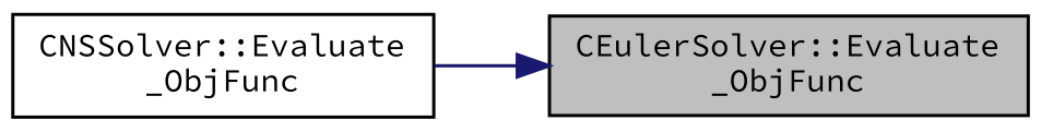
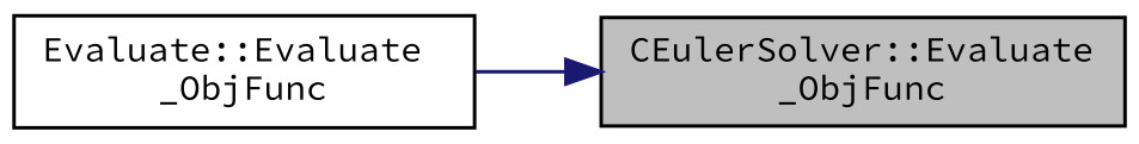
  digraph {
    rankdir=RL
    fontname="Source Code Pro"
    node [color=black fontname="Source Code Pro" fontsize=10 shape=record style=filled]
    n1 [fillcolor=grey75 fontcolor=black height=0.2 label="CEulerSolver::Evaluate\l_ObjFunc" width=0.4]
-   n2 [fillcolor=white height=0.2 label="CNSSolver::Evaluate\l_ObjFunc" width=0.4]
+   n2 [fillcolor=white height=0.2 label="Evaluate::Evaluate\l_ObjFunc" width=0.4]
    n1 -> n2 [color=midnightblue dir=back fontname="Source Code Pro" fontsize=10 labelfontname=Helvetica labelfontsize=10 style=solid]
  }
